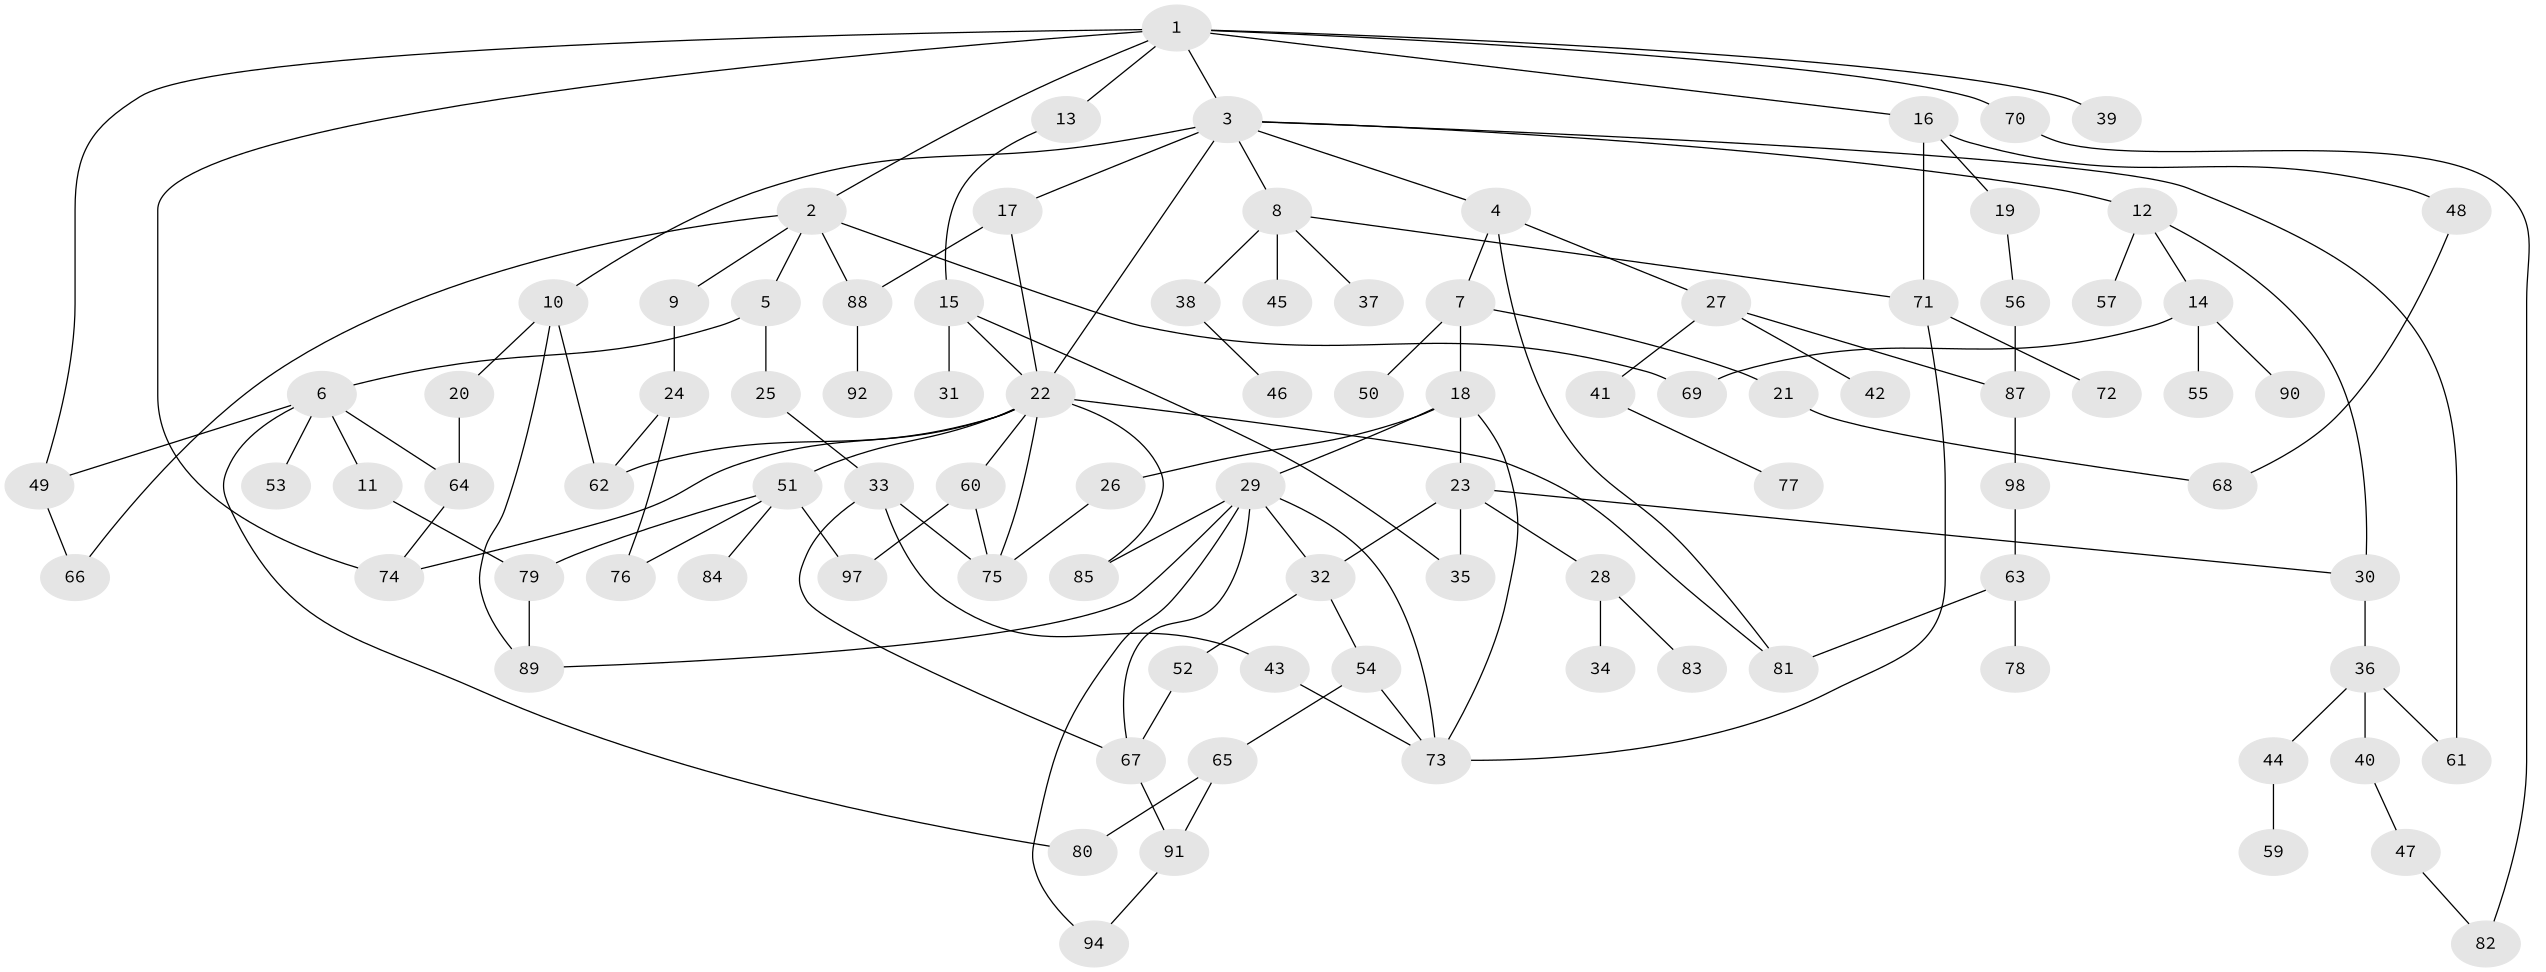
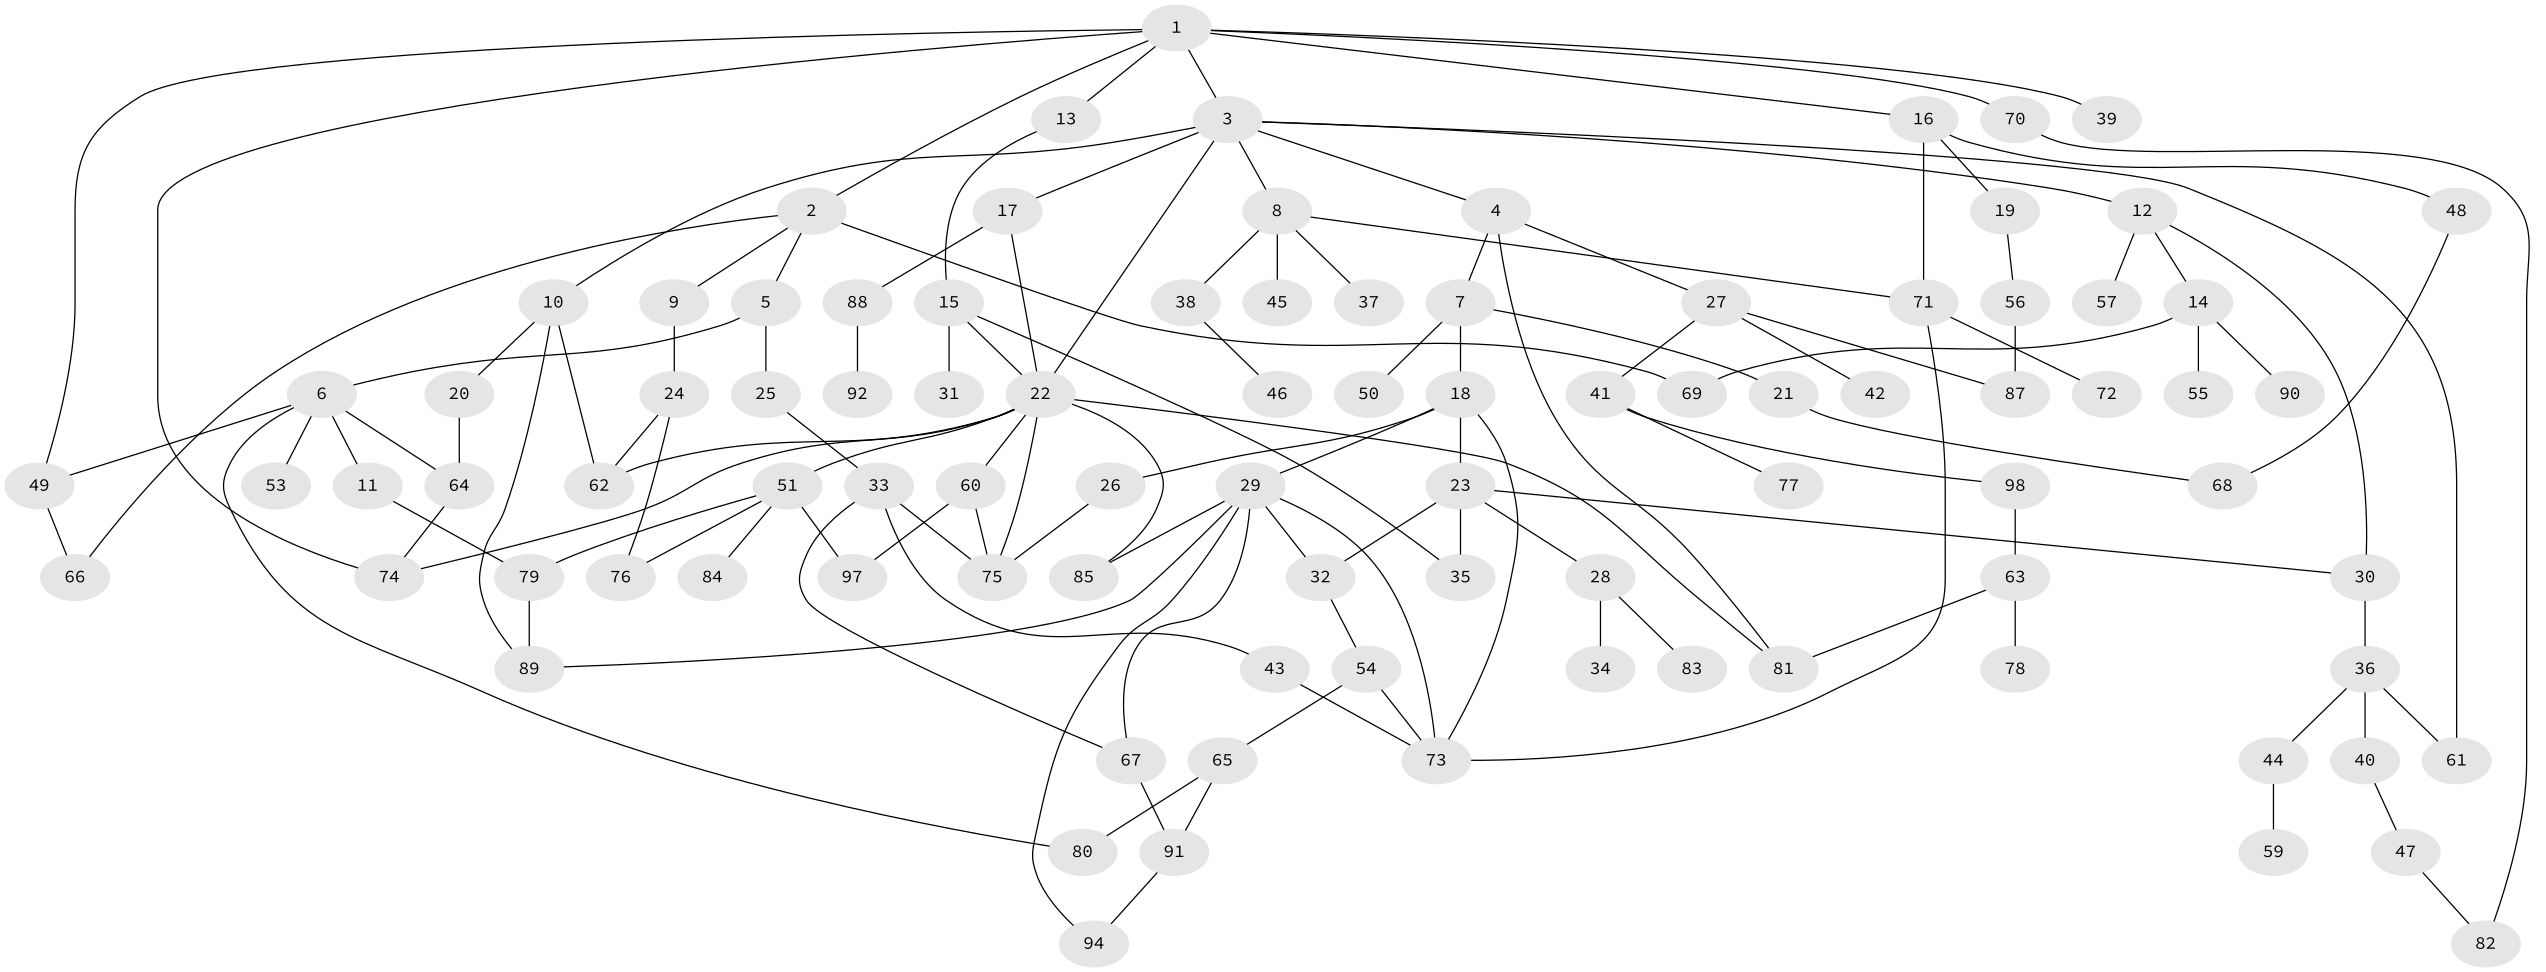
  graph {
    fontname="Source Code Pro"
    node [color=gray90 fontname="Source Code Pro" style=filled]
    edge [fontname="Source Code Pro"]
    1
    2
    3
    13
    16
    39
    49
    70
    74
    5
    9
    66
    69
    88
    4
    8
    10
    12
    17
    22
    61
    15
    71
    19
    48
    82
    6
    25
    24
    92
    7
    27
    81
    37
    38
    45
    20
    62
    89
    14
    30
    57
    51
    60
    75
    85
    18
    21
    50
    41
    42
    87
    11
    53
    64
    80
    33
    79
    23
    26
    29
    73
    68
    46
    72
    76
    55
    90
    36
    31
    35
    56
    28
    32
    67
    94
    84
    n78 [label=97]
    34
    83
-   52
    54
    43
    n84 [label=98]
    77
    91
    40
    44
    65
    47
    59
    63
    78
    1 -- 2
    1 -- 3
    1 -- 13
    1 -- 16
    1 -- 39
    1 -- 49
    1 -- 70
    1 -- 74
    2 -- 5
    2 -- 9
    2 -- 66
    2 -- 69
-   2 -- 88
    3 -- 4
    3 -- 8
    3 -- 10
    3 -- 12
    3 -- 17
    3 -- 22
    3 -- 61
    13 -- 15
    16 -- 71
    16 -- 19
    16 -- 48
    49 -- 66
    70 -- 82
    5 -- 6
    5 -- 25
    9 -- 24
    88 -- 92
    4 -- 7
    4 -- 27
    4 -- 81
    8 -- 71
    8 -- 37
    8 -- 38
    8 -- 45
    10 -- 20
    10 -- 62
    10 -- 89
    12 -- 14
    12 -- 30
    12 -- 57
    17 -- 88
    17 -- 22
    22 -- 74
    22 -- 81
    22 -- 62
    22 -- 51
    22 -- 60
    22 -- 75
    22 -- 85
    15 -- 22
    15 -- 31
    15 -- 35
    71 -- 73
    71 -- 72
    19 -- 56
    48 -- 68
    6 -- 49
    6 -- 11
    6 -- 53
    6 -- 64
    6 -- 80
    25 -- 33
    24 -- 62
    24 -- 76
    7 -- 18
    7 -- 21
    7 -- 50
    27 -- 41
    27 -- 42
    27 -- 87
    38 -- 46
    20 -- 64
    14 -- 69
    14 -- 55
    14 -- 90
    30 -- 36
    51 -- 79
    51 -- 76
    51 -- 84
    51 -- n78
    60 -- 75
    60 -- n78
    18 -- 23
    18 -- 26
    18 -- 29
    18 -- 73
    21 -- 68
-   87 -- n84
+   41 -- n84
    41 -- 77
    11 -- 79
    64 -- 74
    33 -- 75
    33 -- 67
    33 -- 43
    79 -- 89
    23 -- 30
    23 -- 35
    23 -- 28
    23 -- 32
    26 -- 75
    29 -- 89
    29 -- 85
    29 -- 73
    29 -- 32
    29 -- 67
    29 -- 94
    36 -- 61
    36 -- 40
    36 -- 44
    56 -- 87
    28 -- 34
    28 -- 83
-   32 -- 52
    32 -- 54
    67 -- 91
-   52 -- 67
    54 -- 73
    54 -- 65
    43 -- 73
    n84 -- 63
    91 -- 94
    40 -- 47
    44 -- 59
    65 -- 80
    65 -- 91
    47 -- 82
    63 -- 81
    63 -- 78
  }
